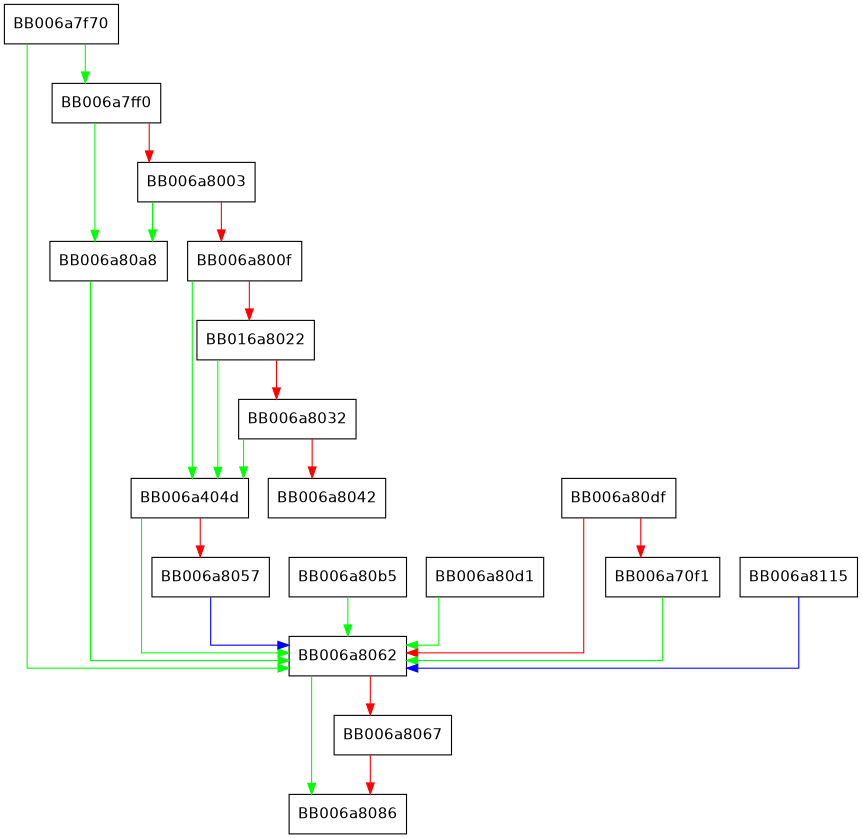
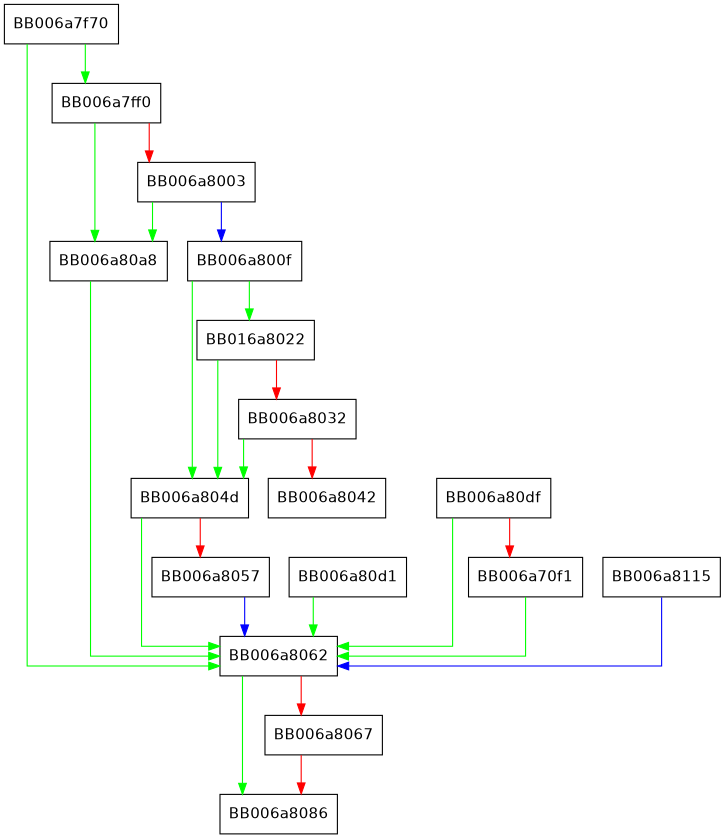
  digraph {
    fontname="DejaVu Sans"
    splines=ortho
    node [fontname="DejaVu Sans" shape=box]
    edge [color=green fontname="DejaVu Sans"]
    BB006a7f70
    BB006a8062
    BB006a7ff0
    BB006a8086
    BB006a8067
    BB006a80a8
    BB006a8003
    BB006a800f
-   BB006a80b5
-   BB006a804d [label=BB006a404d]
+   BB006a804d
    n11 [label=BB016a8022]
    BB006a8057
    BB006a8032
    BB006a8042
    BB006a80d1
    BB006a80df
    n17 [label=BB006a70f1]
    BB006a8115
    BB006a7f70 -> BB006a8062
    BB006a7f70 -> BB006a7ff0
    BB006a8062 -> BB006a8086
    BB006a8062 -> BB006a8067 [color=red]
    BB006a7ff0 -> BB006a80a8
    BB006a7ff0 -> BB006a8003 [color=red]
    BB006a8067 -> BB006a8086 [color=red]
    BB006a80a8 -> BB006a8062
    BB006a8003 -> BB006a80a8
-   BB006a8003 -> BB006a800f [color=red]
+   BB006a8003 -> BB006a800f [color=blue]
    BB006a800f -> BB006a804d
-   BB006a800f -> n11 [color=red]
-   BB006a80b5 -> BB006a8062
+   BB006a800f -> n11
    BB006a804d -> BB006a8062
    BB006a804d -> BB006a8057 [color=red]
    n11 -> BB006a804d
    n11 -> BB006a8032 [color=red]
    BB006a8057 -> BB006a8062 [color=blue]
    BB006a8032 -> BB006a804d
    BB006a8032 -> BB006a8042 [color=red]
    BB006a80d1 -> BB006a8062
-   BB006a80df -> BB006a8062 [color=red]
+   BB006a80df -> BB006a8062
    BB006a80df -> n17 [color=red]
    n17 -> BB006a8062
    BB006a8115 -> BB006a8062 [color=blue]
  }
